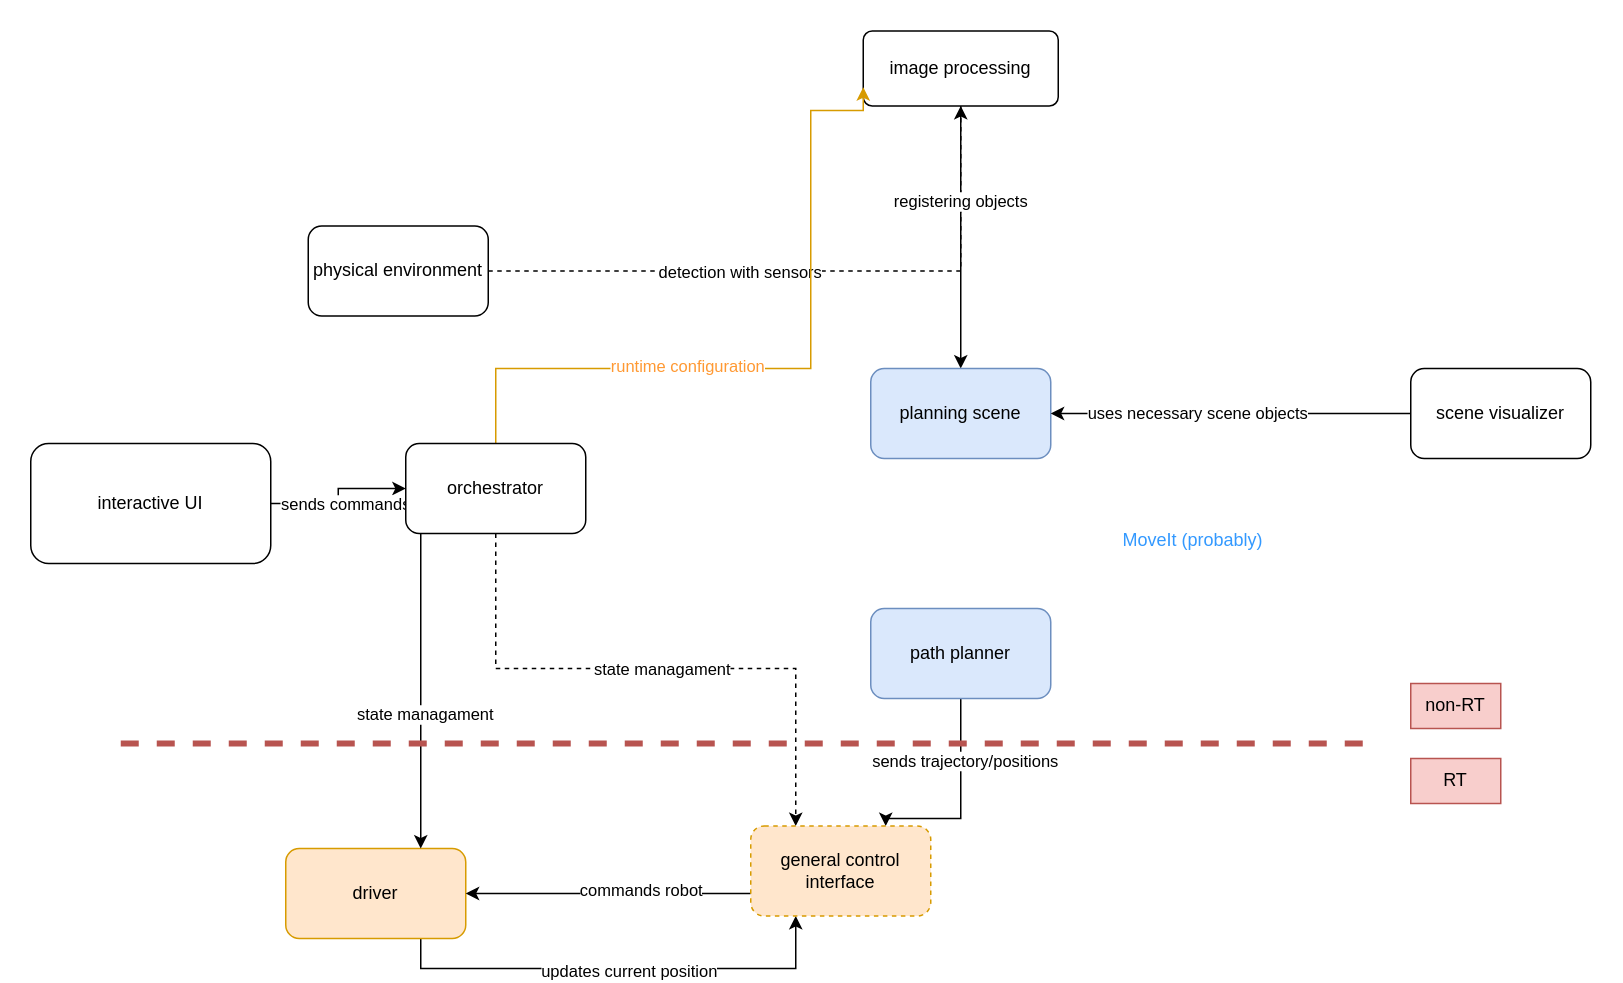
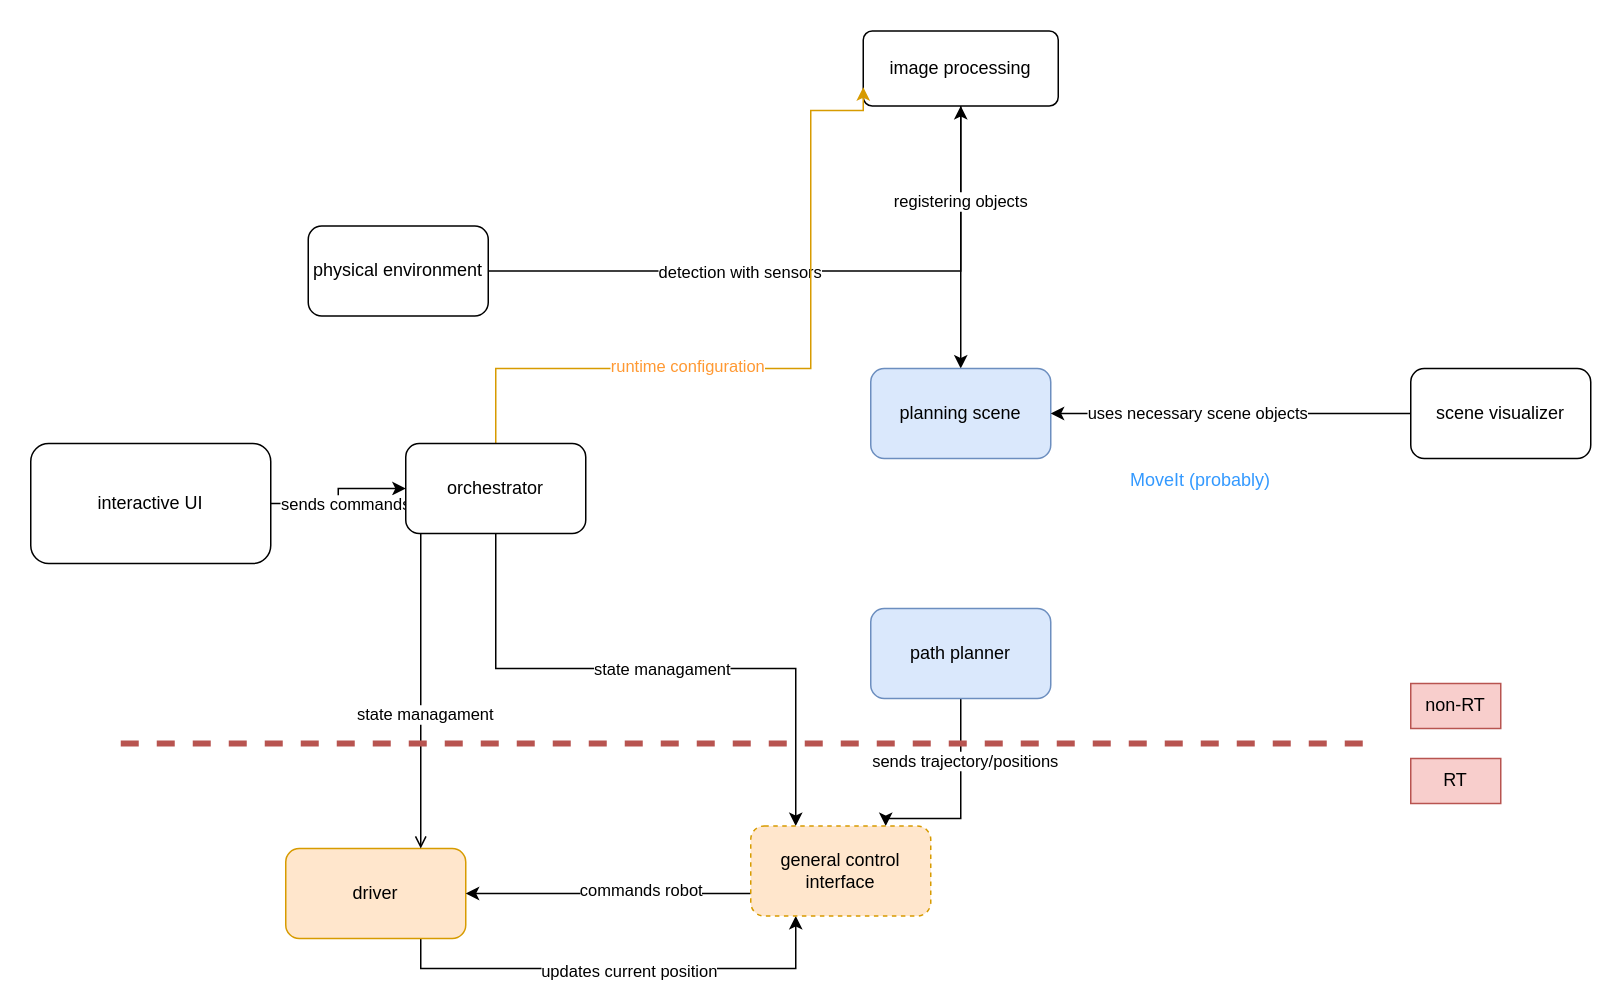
  <mxCell id="0" />
  <mxCell id="1" parent="0" />
- <mxCell id="2" style="edgeStyle=orthogonalEdgeStyle;rounded=0;orthogonalLoop=1;jettySize=auto;html=1;fontColor=#FF9933;dashed=1;" parent="1" source="4" target="10" edge="1"><mxGeometry relative="1" as="geometry" /></mxCell>
+ <mxCell id="2" style="edgeStyle=orthogonalEdgeStyle;rounded=0;orthogonalLoop=1;jettySize=auto;html=1;fontColor=#FF9933;" parent="1" source="4" target="10" edge="1"><mxGeometry relative="1" as="geometry" /></mxCell>
  <mxCell id="3" value="&lt;font color=&quot;#000000&quot;&gt;detection with sensors&lt;/font&gt;" style="edgeLabel;html=1;align=center;verticalAlign=middle;resizable=0;points=[];fontColor=#FF9933;" parent="2" vertex="1" connectable="0"><mxGeometry x="-0.216" relative="1" as="geometry"><mxPoint as="offset" /></mxGeometry></mxCell>
  <mxCell id="4" value="physical environment" style="rounded=1;whiteSpace=wrap;html=1;" parent="1" vertex="1"><mxGeometry x="205" y="150" width="120" height="60" as="geometry" /></mxCell>
  <mxCell id="5" style="edgeStyle=orthogonalEdgeStyle;rounded=0;orthogonalLoop=1;jettySize=auto;html=1;entryX=0;entryY=0.5;entryDx=0;entryDy=0;" parent="1" source="7" target="23" edge="1"><mxGeometry relative="1" as="geometry" /></mxCell>
  <mxCell id="6" value="sends commands" style="edgeLabel;html=1;align=center;verticalAlign=middle;resizable=0;points=[];" parent="5" vertex="1" connectable="0"><mxGeometry x="-0.267" relative="1" as="geometry"><mxPoint x="12" as="offset" /></mxGeometry></mxCell>
  <mxCell id="7" value="interactive UI" style="rounded=1;whiteSpace=wrap;html=1;" parent="1" vertex="1"><mxGeometry x="20" y="295" width="160" height="80" as="geometry" /></mxCell>
  <mxCell id="8" style="edgeStyle=orthogonalEdgeStyle;rounded=0;orthogonalLoop=1;jettySize=auto;html=1;entryX=0.5;entryY=0;entryDx=0;entryDy=0;fontColor=#000000;" parent="1" source="10" target="24" edge="1"><mxGeometry relative="1" as="geometry" /></mxCell>
  <mxCell id="9" value="registering objects" style="edgeLabel;html=1;align=center;verticalAlign=middle;resizable=0;points=[];fontColor=#000000;" parent="8" vertex="1" connectable="0"><mxGeometry x="-0.277" y="-1" relative="1" as="geometry"><mxPoint as="offset" /></mxGeometry></mxCell>
  <mxCell id="10" value="image processing" style="rounded=1;whiteSpace=wrap;html=1;arcSize=12;" parent="1" vertex="1"><mxGeometry x="575" y="20" width="130" height="50" as="geometry" /></mxCell>
  <mxCell id="11" style="edgeStyle=orthogonalEdgeStyle;rounded=0;orthogonalLoop=1;jettySize=auto;html=1;entryX=0.75;entryY=0;entryDx=0;entryDy=0;" parent="1" source="13" target="30" edge="1"><mxGeometry relative="1" as="geometry"><Array as="points"><mxPoint x="640" y="545" /><mxPoint x="590" y="545" /></Array></mxGeometry></mxCell>
  <mxCell id="12" value="sends trajectory/positions" style="edgeLabel;html=1;align=center;verticalAlign=middle;resizable=0;points=[];" parent="11" vertex="1" connectable="0"><mxGeometry x="-0.4" y="2" relative="1" as="geometry"><mxPoint as="offset" /></mxGeometry></mxCell>
  <mxCell id="13" value="path planner" style="rounded=1;whiteSpace=wrap;html=1;fillColor=#dae8fc;strokeColor=#6c8ebf;" parent="1" vertex="1"><mxGeometry x="580" y="405" width="120" height="60" as="geometry" /></mxCell>
  <mxCell id="14" style="edgeStyle=orthogonalEdgeStyle;rounded=0;orthogonalLoop=1;jettySize=auto;html=1;exitX=0.75;exitY=1;exitDx=0;exitDy=0;entryX=0.25;entryY=1;entryDx=0;entryDy=0;" parent="1" source="16" target="30" edge="1"><mxGeometry relative="1" as="geometry" /></mxCell>
  <mxCell id="15" value="updates current position" style="edgeLabel;html=1;align=center;verticalAlign=middle;resizable=0;points=[];" parent="14" vertex="1" connectable="0"><mxGeometry x="0.238" y="-1" relative="1" as="geometry"><mxPoint x="-31" as="offset" /></mxGeometry></mxCell>
  <mxCell id="16" value="driver" style="rounded=1;whiteSpace=wrap;html=1;fillColor=#ffe6cc;strokeColor=#d79b00;" parent="1" vertex="1"><mxGeometry x="190" y="565" width="120" height="60" as="geometry" /></mxCell>
- <mxCell id="17" style="edgeStyle=orthogonalEdgeStyle;rounded=0;orthogonalLoop=1;jettySize=auto;html=1;entryX=0.75;entryY=0;entryDx=0;entryDy=0;" parent="1" source="23" target="16" edge="1"><mxGeometry relative="1" as="geometry"><Array as="points"><mxPoint x="280" y="375" /><mxPoint x="280" y="375" /></Array></mxGeometry></mxCell>
+ <mxCell id="17" style="edgeStyle=orthogonalEdgeStyle;rounded=0;orthogonalLoop=1;jettySize=auto;html=1;entryX=0.75;entryY=0;entryDx=0;entryDy=0;endArrow=open;" parent="1" source="23" target="16" edge="1"><mxGeometry relative="1" as="geometry"><Array as="points"><mxPoint x="280" y="375" /><mxPoint x="280" y="375" /></Array></mxGeometry></mxCell>
  <mxCell id="18" value="state managament" style="edgeLabel;html=1;align=center;verticalAlign=middle;resizable=0;points=[];" parent="17" vertex="1" connectable="0"><mxGeometry x="0.146" y="2" relative="1" as="geometry"><mxPoint as="offset" /></mxGeometry></mxCell>
- <mxCell id="19" style="edgeStyle=orthogonalEdgeStyle;rounded=0;orthogonalLoop=1;jettySize=auto;html=1;entryX=0.25;entryY=0;entryDx=0;entryDy=0;dashed=1;" parent="1" source="23" target="30" edge="1"><mxGeometry relative="1" as="geometry"><Array as="points"><mxPoint x="330" y="445" /><mxPoint x="530" y="445" /></Array></mxGeometry></mxCell>
+ <mxCell id="19" style="edgeStyle=orthogonalEdgeStyle;rounded=0;orthogonalLoop=1;jettySize=auto;html=1;entryX=0.25;entryY=0;entryDx=0;entryDy=0;" parent="1" source="23" target="30" edge="1"><mxGeometry relative="1" as="geometry"><Array as="points"><mxPoint x="330" y="445" /><mxPoint x="530" y="445" /></Array></mxGeometry></mxCell>
  <mxCell id="20" value="state managament" style="edgeLabel;html=1;align=center;verticalAlign=middle;resizable=0;points=[];" parent="19" vertex="1" connectable="0"><mxGeometry x="0.015" relative="1" as="geometry"><mxPoint as="offset" /></mxGeometry></mxCell>
  <mxCell id="21" style="edgeStyle=orthogonalEdgeStyle;rounded=0;orthogonalLoop=1;jettySize=auto;html=1;entryX=0;entryY=0.75;entryDx=0;entryDy=0;fontColor=#FF9933;fillColor=#ffe6cc;strokeColor=#d79b00;" parent="1" source="23" target="10" edge="1"><mxGeometry relative="1" as="geometry"><Array as="points"><mxPoint x="330" y="245" /><mxPoint x="540" y="245" /><mxPoint x="540" y="73" /></Array></mxGeometry></mxCell>
  <mxCell id="22" value="&lt;font color=&quot;#ff9933&quot;&gt;runtime configuration&lt;/font&gt;" style="edgeLabel;html=1;align=center;verticalAlign=middle;resizable=0;points=[];" parent="21" vertex="1" connectable="0"><mxGeometry x="-0.268" y="2" relative="1" as="geometry"><mxPoint as="offset" /></mxGeometry></mxCell>
  <mxCell id="23" value="orchestrator" style="rounded=1;whiteSpace=wrap;html=1;" parent="1" vertex="1"><mxGeometry x="270" y="295" width="120" height="60" as="geometry" /></mxCell>
  <mxCell id="24" value="planning scene" style="rounded=1;whiteSpace=wrap;html=1;fillColor=#dae8fc;strokeColor=#6c8ebf;" parent="1" vertex="1"><mxGeometry x="580" y="245" width="120" height="60" as="geometry" /></mxCell>
  <mxCell id="25" style="edgeStyle=orthogonalEdgeStyle;rounded=0;orthogonalLoop=1;jettySize=auto;html=1;" parent="1" source="27" target="24" edge="1"><mxGeometry relative="1" as="geometry" /></mxCell>
  <mxCell id="26" value="uses necessary scene objects" style="edgeLabel;html=1;align=center;verticalAlign=middle;resizable=0;points=[];" parent="25" vertex="1" connectable="0"><mxGeometry x="0.192" y="-1" relative="1" as="geometry"><mxPoint as="offset" /></mxGeometry></mxCell>
  <mxCell id="27" value="scene visualizer" style="rounded=1;whiteSpace=wrap;html=1;" parent="1" vertex="1"><mxGeometry x="940" y="245" width="120" height="60" as="geometry" /></mxCell>
  <mxCell id="28" style="edgeStyle=orthogonalEdgeStyle;rounded=0;orthogonalLoop=1;jettySize=auto;html=1;" parent="1" source="30" target="16" edge="1"><mxGeometry relative="1" as="geometry"><Array as="points"><mxPoint x="440" y="595" /><mxPoint x="440" y="595" /></Array></mxGeometry></mxCell>
  <mxCell id="29" value="commands robot" style="edgeLabel;html=1;align=center;verticalAlign=middle;resizable=0;points=[];" parent="28" vertex="1" connectable="0"><mxGeometry x="-0.217" y="-3" relative="1" as="geometry"><mxPoint as="offset" /></mxGeometry></mxCell>
  <mxCell id="30" value="general control interface" style="rounded=1;whiteSpace=wrap;html=1;fillColor=#ffe6cc;strokeColor=#d79b00;dashed=1;" parent="1" vertex="1"><mxGeometry x="500" y="550" width="120" height="60" as="geometry" /></mxCell>
- <mxCell id="31" value="&lt;font color=&quot;#3399ff&quot;&gt;MoveIt (probably)&lt;/font&gt;" style="text;html=1;strokeColor=none;fillColor=none;align=center;verticalAlign=middle;whiteSpace=wrap;rounded=0;dashed=1;" parent="1" vertex="1"><mxGeometry x="740" y="345" width="110" height="30" as="geometry" /></mxCell>
+ <mxCell id="31" value="&lt;font color=&quot;#3399ff&quot;&gt;MoveIt (probably)&lt;/font&gt;" style="text;html=1;strokeColor=none;fillColor=none;align=center;verticalAlign=middle;whiteSpace=wrap;rounded=0;dashed=1;" parent="1" vertex="1"><mxGeometry x="745" y="305" width="110" height="30" as="geometry" /></mxCell>
  <mxCell id="32" value="" style="endArrow=none;dashed=1;html=1;rounded=0;fontColor=#3399FF;fillColor=#f8cecc;strokeColor=#b85450;strokeWidth=4;" parent="1" edge="1"><mxGeometry width="50" height="50" relative="1" as="geometry"><mxPoint x="80" y="495" as="sourcePoint" /><mxPoint x="920" y="495" as="targetPoint" /></mxGeometry></mxCell>
  <mxCell id="33" value="non-RT" style="text;html=1;strokeColor=#b85450;fillColor=#f8cecc;align=center;verticalAlign=middle;whiteSpace=wrap;rounded=0;" vertex="1" parent="1"><mxGeometry x="940" y="455" width="60" height="30" as="geometry" /></mxCell>
  <mxCell id="34" value="RT" style="text;html=1;strokeColor=#b85450;fillColor=#f8cecc;align=center;verticalAlign=middle;whiteSpace=wrap;rounded=0;" vertex="1" parent="1"><mxGeometry x="940" y="505" width="60" height="30" as="geometry" /></mxCell>
